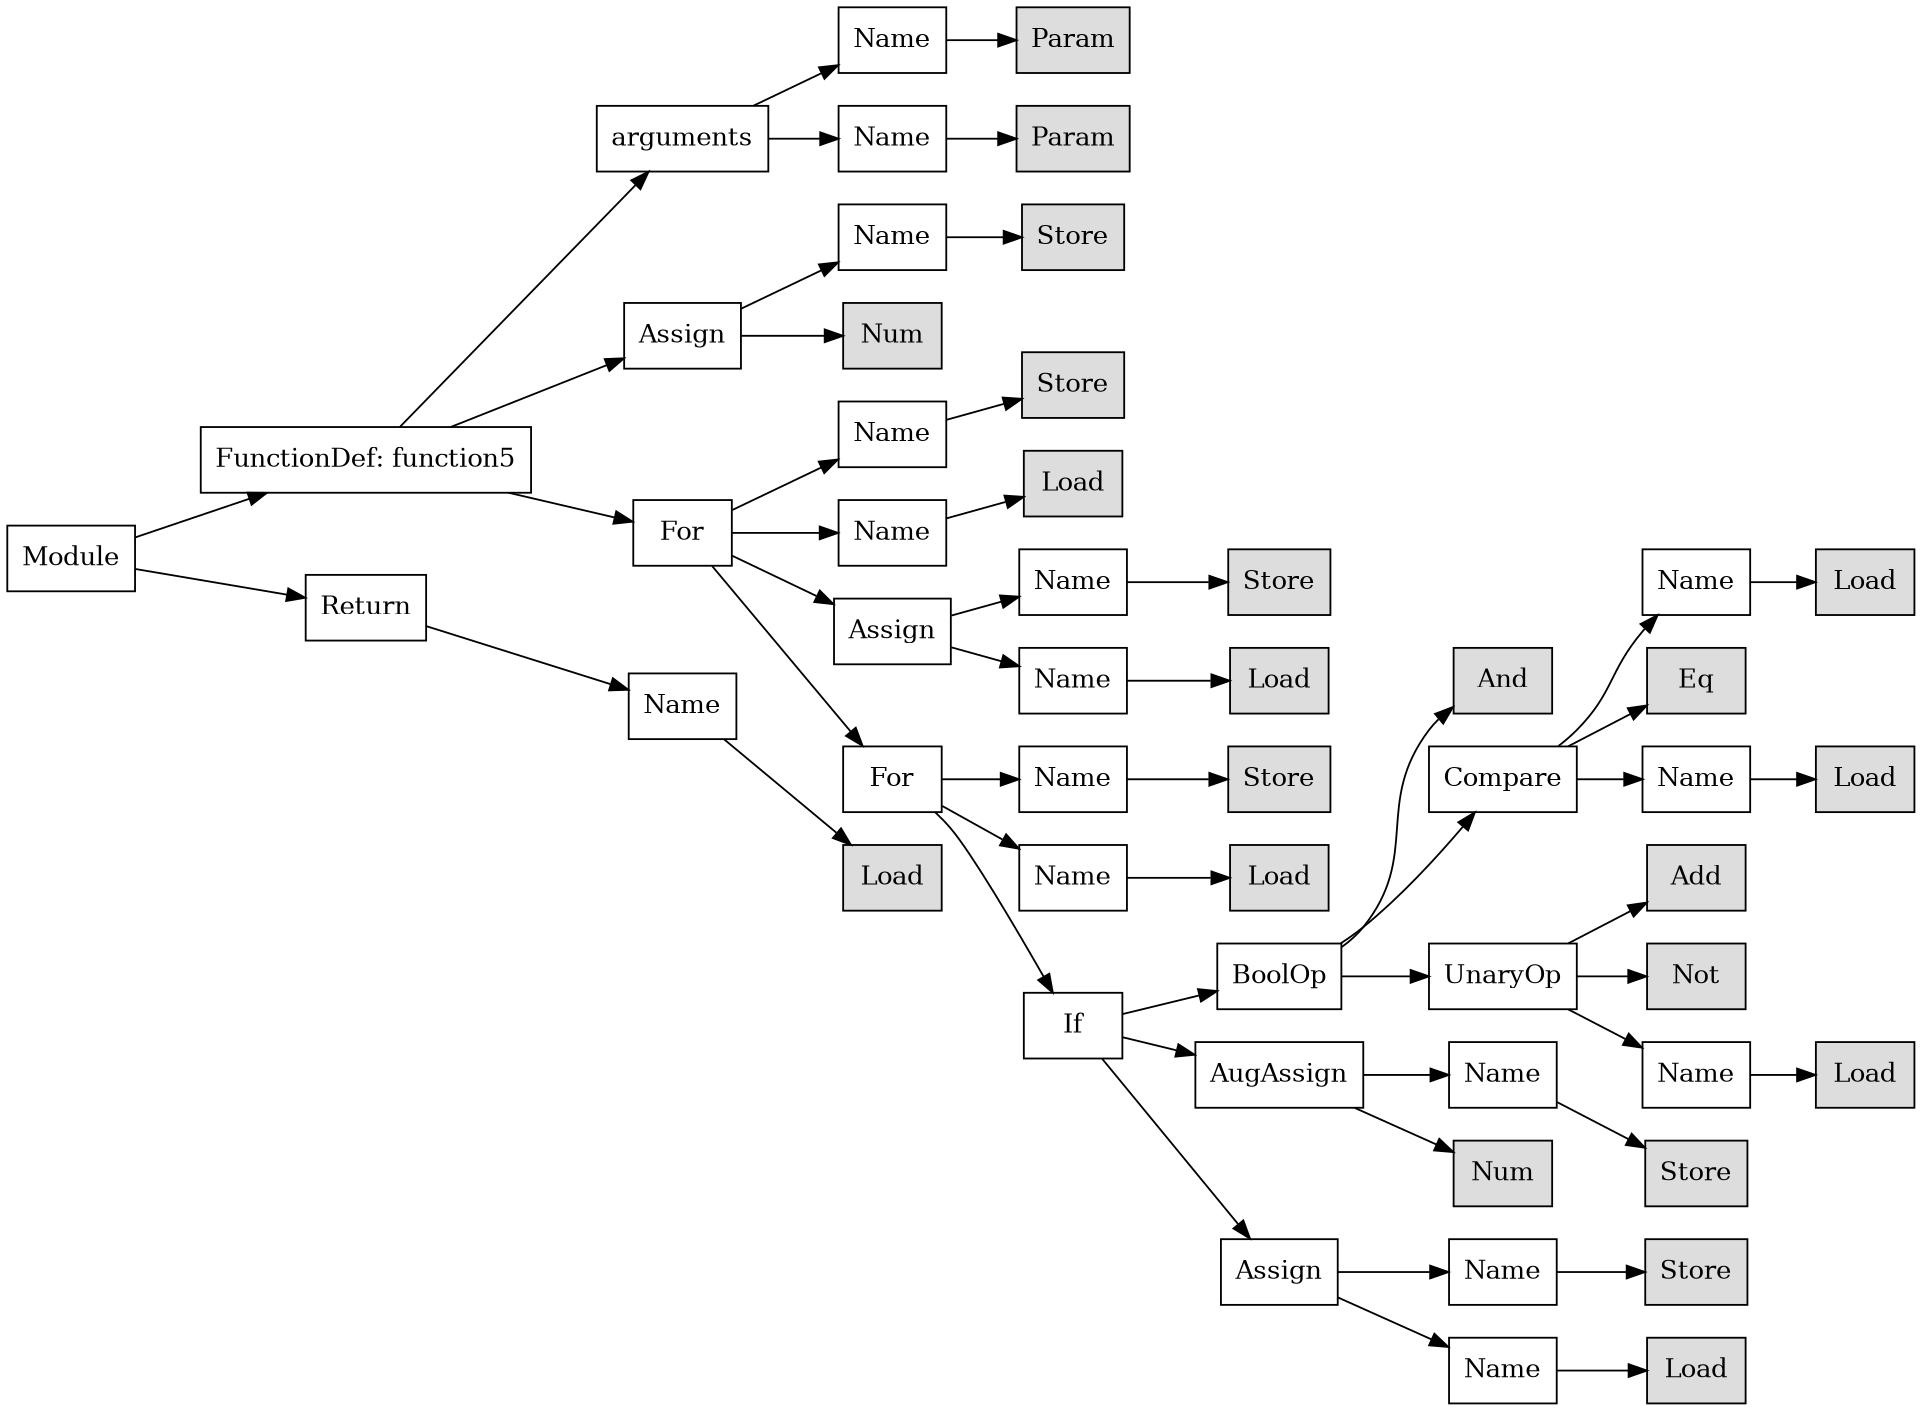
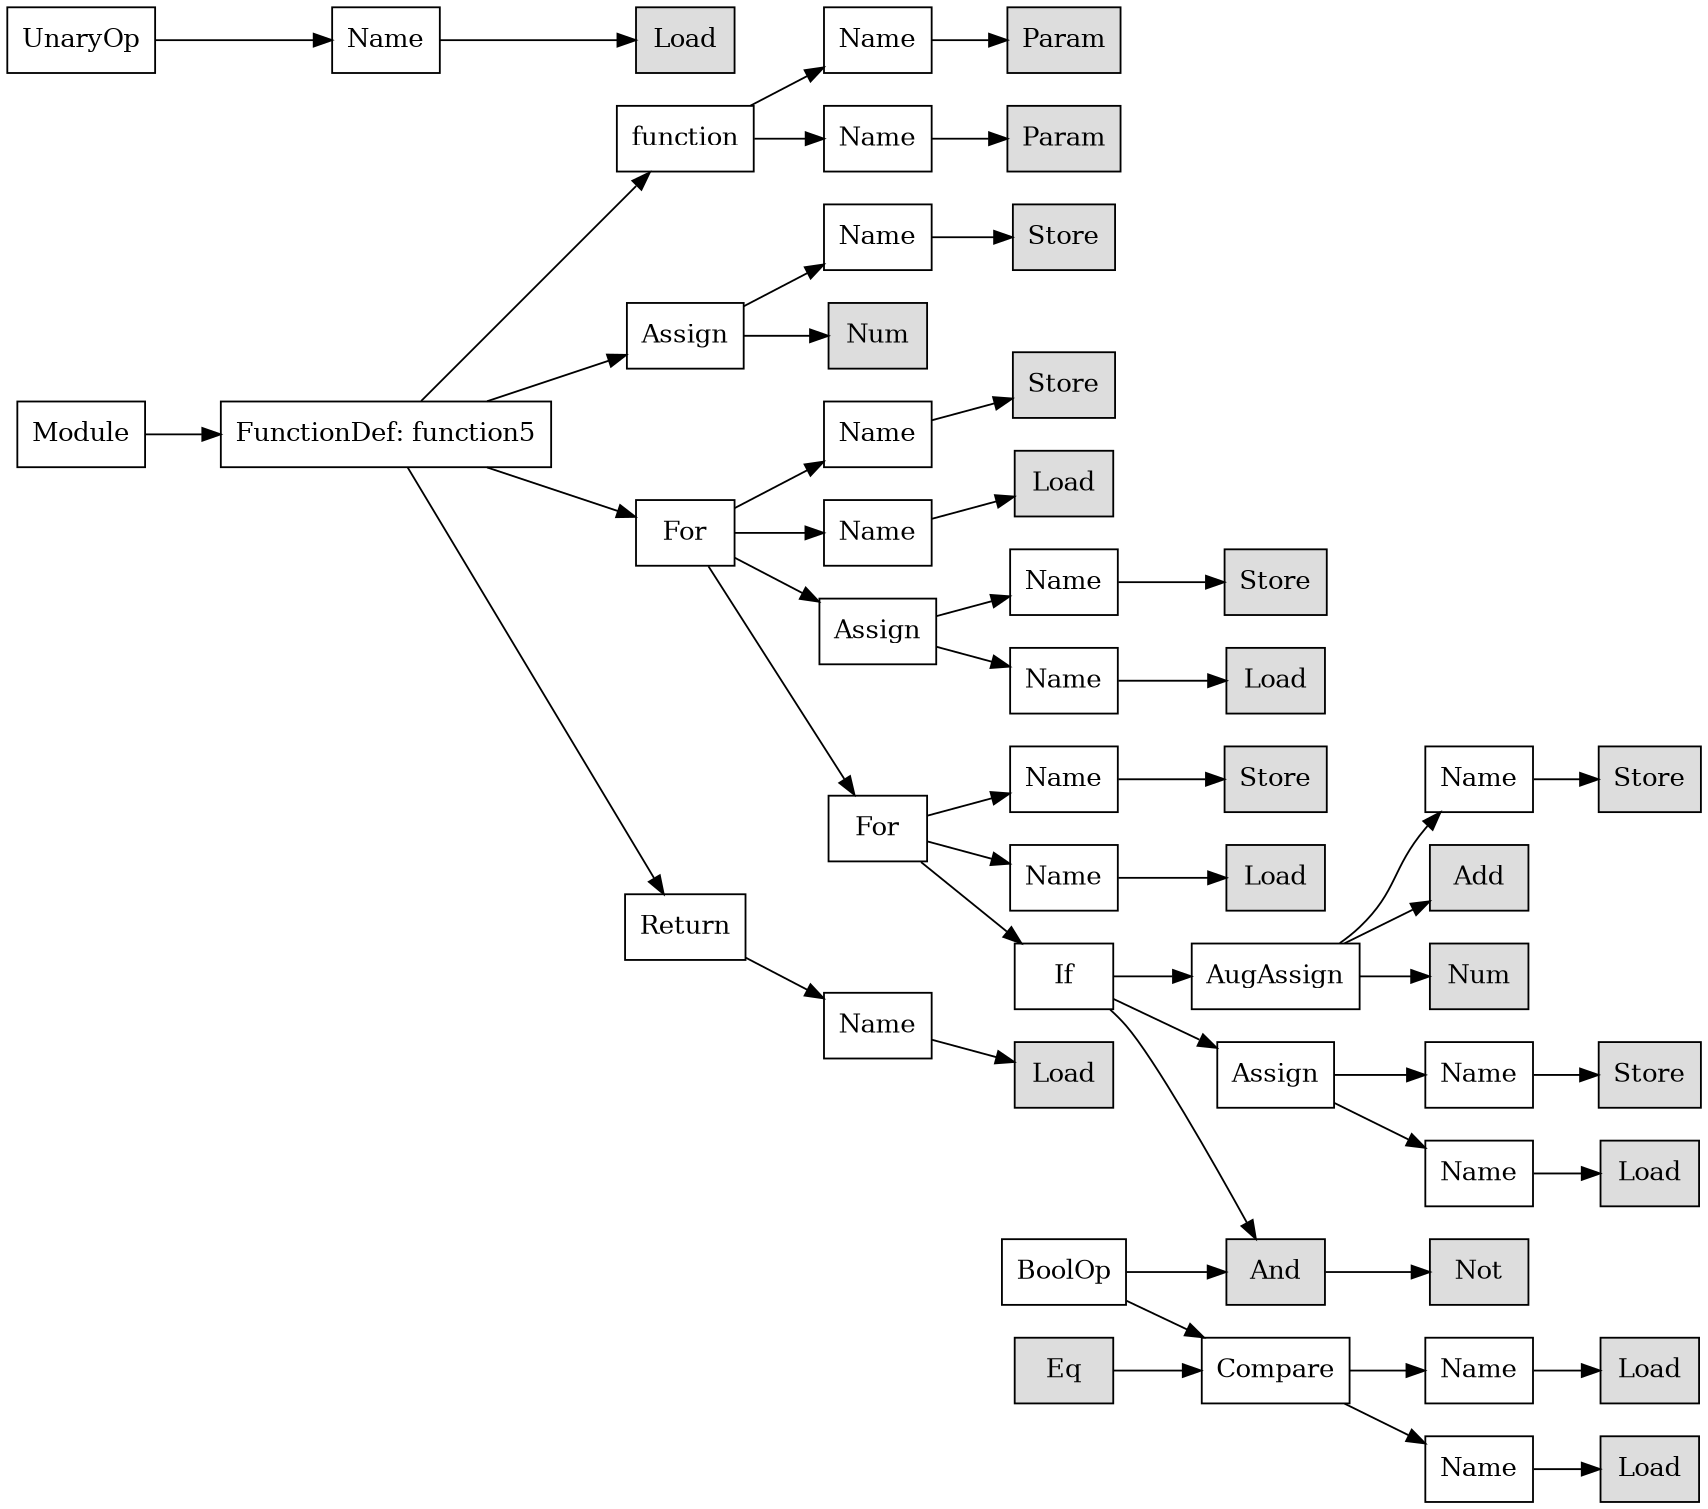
  digraph {
    rankdir=LR
    node [shape=rect]
    n1 [label=Module]
    n2 [label="FunctionDef: function5"]
-   n3 [label=arguments]
+   n3 [label=function]
    n4 [label=Assign]
    n5 [label=For]
    n6 [label=Return]
    n7 [label=Name]
    n8 [label=Name]
    n9 [label=Name]
    n10 [fillcolor="#dddddd" label=Num style=filled]
    n11 [label=Name]
    n12 [label=Name]
    n13 [label=Assign]
    n14 [label=For]
    n15 [label=Name]
    n16 [fillcolor="#dddddd" label=Param style=filled]
    n17 [fillcolor="#dddddd" label=Param style=filled]
    n18 [fillcolor="#dddddd" label=Store style=filled]
    n19 [fillcolor="#dddddd" label=Store style=filled]
    n20 [fillcolor="#dddddd" label=Load style=filled]
    n21 [label=Name]
    n22 [label=Name]
    n23 [label=Name]
    n24 [label=Name]
    n25 [label=If]
    n26 [fillcolor="#dddddd" label=Load style=filled]
    n27 [fillcolor="#dddddd" label=Store style=filled]
    n28 [fillcolor="#dddddd" label=Load style=filled]
    n29 [fillcolor="#dddddd" label=Store style=filled]
    n30 [fillcolor="#dddddd" label=Load style=filled]
    n31 [label=BoolOp]
    n32 [label=AugAssign]
    n33 [label=Assign]
    n34 [fillcolor="#dddddd" label=And style=filled]
    n35 [label=Compare]
    n36 [label=UnaryOp]
    n37 [label=Name]
    n38 [fillcolor="#dddddd" label=Add style=filled]
    n39 [fillcolor="#dddddd" label=Num style=filled]
    n40 [label=Name]
    n41 [label=Name]
    n42 [label=Name]
    n43 [fillcolor="#dddddd" label=Eq style=filled]
    n44 [label=Name]
    n45 [fillcolor="#dddddd" label=Not style=filled]
    n46 [label=Name]
    n47 [fillcolor="#dddddd" label=Store style=filled]
    n48 [fillcolor="#dddddd" label=Store style=filled]
    n49 [fillcolor="#dddddd" label=Load style=filled]
    n50 [fillcolor="#dddddd" label=Load style=filled]
    n51 [fillcolor="#dddddd" label=Load style=filled]
    n52 [fillcolor="#dddddd" label=Load style=filled]
    n1 -> n2
    n2 -> n3
    n2 -> n4
    n2 -> n5
-   n1 -> n6
+   n2 -> n6
    n3 -> n7
    n3 -> n8
    n4 -> n9
    n4 -> n10
    n5 -> n11
    n5 -> n12
    n5 -> n13
    n5 -> n14
    n6 -> n15
    n7 -> n16
    n8 -> n17
    n9 -> n18
    n11 -> n19
    n12 -> n20
    n13 -> n21
    n13 -> n22
    n14 -> n23
    n14 -> n24
    n14 -> n25
    n15 -> n26
    n21 -> n27
    n22 -> n28
    n23 -> n29
    n24 -> n30
-   n25 -> n31
+   n25 -> n34
    n25 -> n32
    n25 -> n33
    n31 -> n34
    n31 -> n35
-   n31 -> n36
    n32 -> n37
-   n36 -> n38
+   n32 -> n38
    n32 -> n39
    n33 -> n40
    n33 -> n41
    n35 -> n42
-   n35 -> n43
+   n43 -> n35
    n35 -> n44
-   n36 -> n45
+   n34 -> n45
    n36 -> n46
    n37 -> n47
    n40 -> n48
    n41 -> n49
    n42 -> n50
    n44 -> n51
    n46 -> n52
  }
